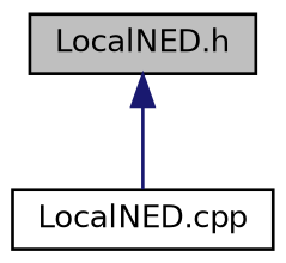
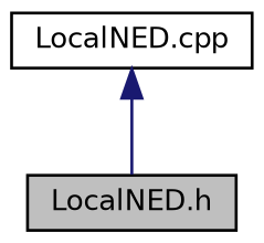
  digraph {
    node [color=black fontname=Helvetica fontsize=10 shape=record style=filled]
    n1 [fillcolor=grey75 fontcolor=black height=0.2 label="LocalNED.h" width=0.4]
    n2 [fillcolor=white height=0.2 label="LocalNED.cpp" width=0.4]
-   n1 -> n2 [color=midnightblue dir=back fontname=Helvetica fontsize=10 labelfontname=Helvetica labelfontsize=10 style=solid]
+   n2 -> n1 [color=midnightblue dir=back fontname=Helvetica fontsize=10 labelfontname=Helvetica labelfontsize=10 style=solid]
  }
